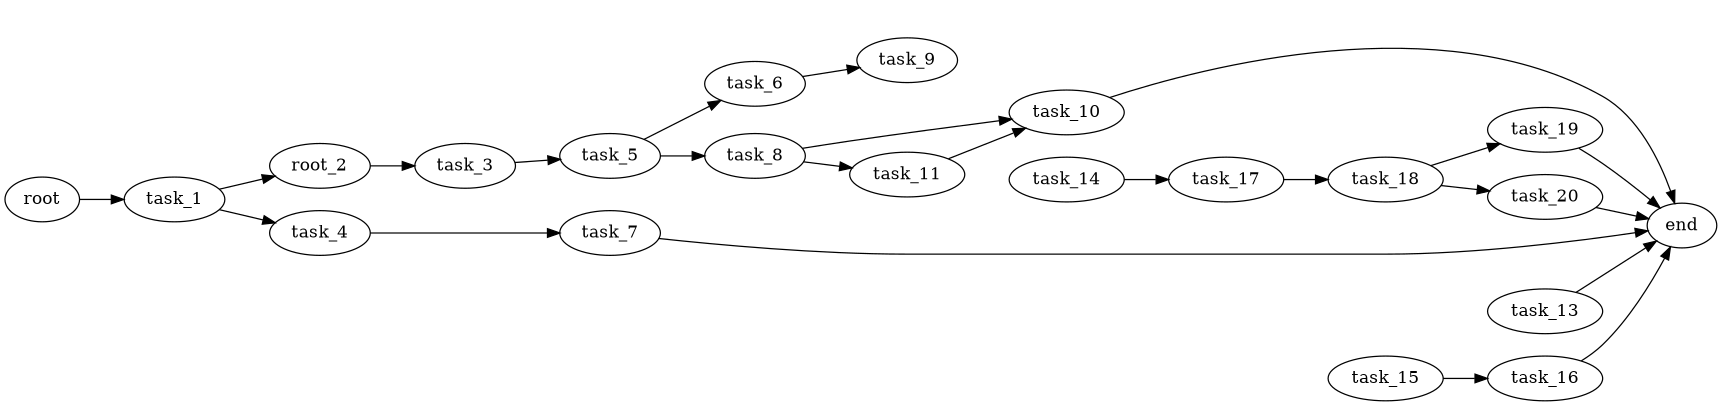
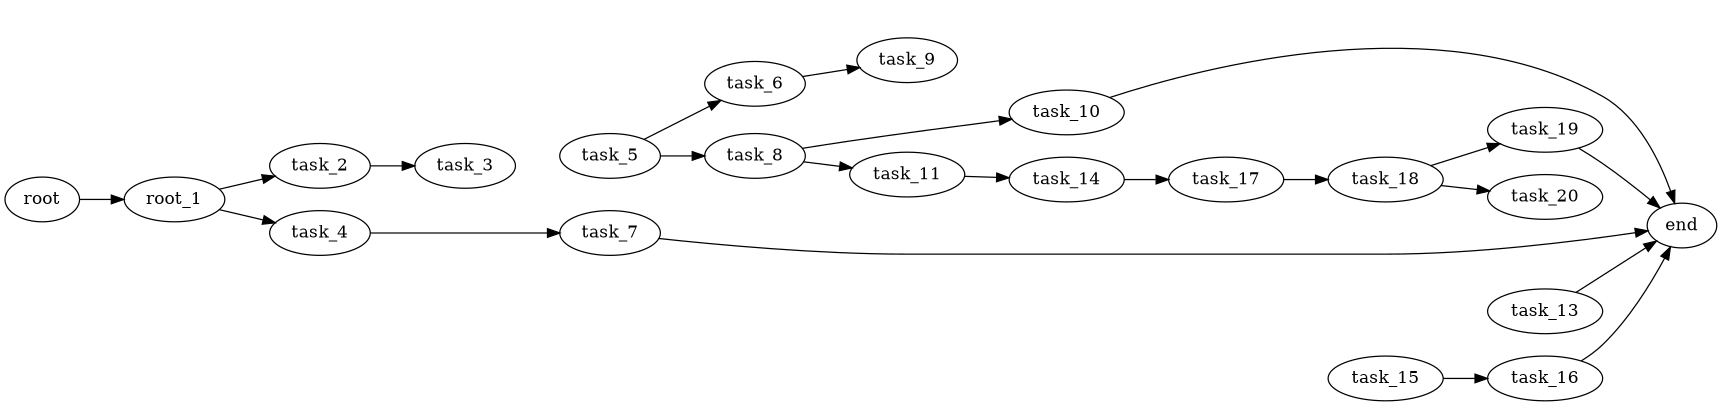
  digraph {
    rankdir=LR
    root
-   task_1
-   task_2 [label=root_2]
+   task_1 [label=root_1]
+   task_2
    task_4
    task_3
    task_5
    task_7
    task_6
    task_8
    end
    task_9
    task_10
    task_11
    task_14
    task_17
    task_13
    task_15
    task_16
    task_18
    task_19
    task_20
    root -> task_1
    task_1 -> task_2
    task_1 -> task_4
    task_2 -> task_3
    task_4 -> task_7
-   task_3 -> task_5
    task_5 -> task_6
    task_5 -> task_8
    task_7 -> end
    task_6 -> task_9
    task_8 -> task_10
    task_8 -> task_11
    task_10 -> end
-   task_11 -> task_10
+   task_11 -> task_14
    task_14 -> task_17
    task_17 -> task_18
    task_13 -> end
    task_15 -> task_16
    task_16 -> end
    task_18 -> task_19
    task_18 -> task_20
    task_19 -> end
-   task_20 -> end
  }
